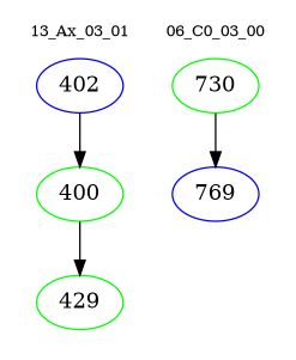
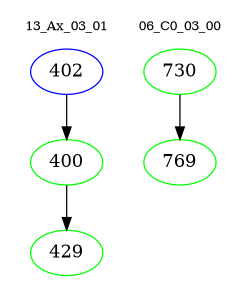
  digraph {
    node [color=green]
    edge [color=black]
    n1 [color=blue label=402]
    n2 [label=400]
    n3 [label=429]
    n4 [label=730]
-   n5 [color=blue label=769]
+   n5 [label=769]
    subgraph cluster_1 {
      color=white
      fontsize=10
      label="13_Ax_03_01"
      n1
      n2
      n3
    }
    subgraph cluster_2 {
      color=white
      fontsize=10
      label="06_C0_03_00"
      n4
      n5
    }
    n1 -> n2
    n2 -> n3
    n4 -> n5
  }
